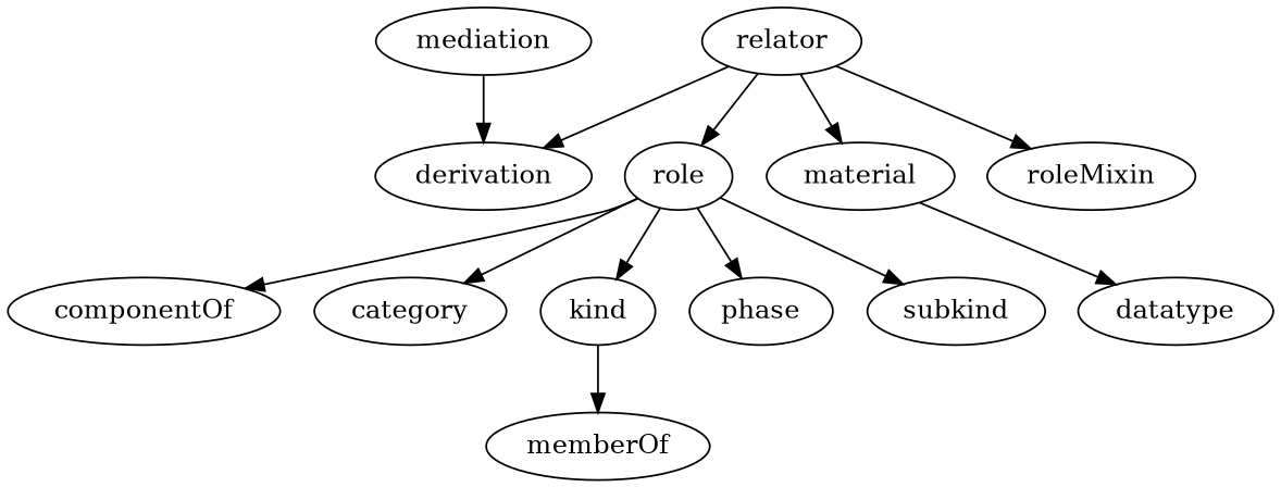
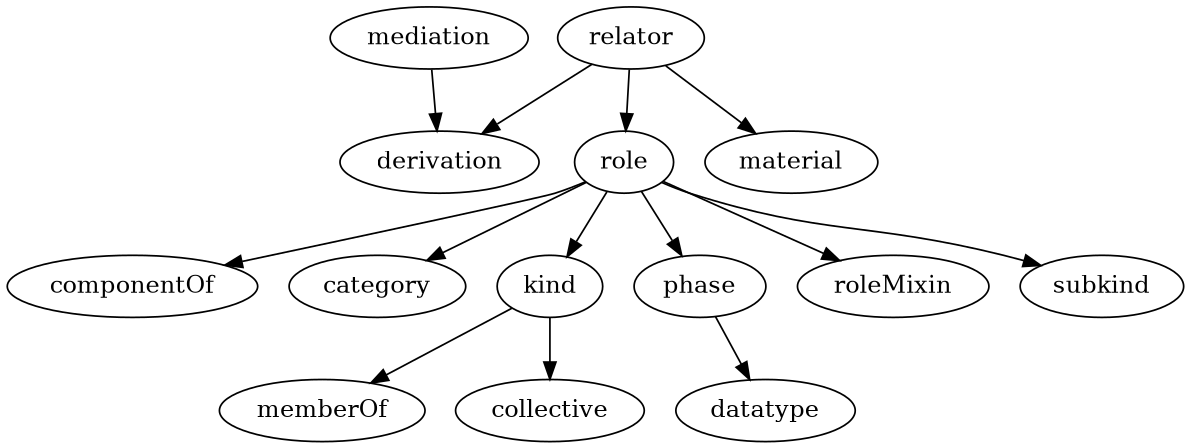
  strict digraph {
    mediation
    derivation
    relator
    role
    material
    componentOf
    category
    kind
    phase
    roleMixin
    subkind
    memberOf
+   collective
    datatype
    mediation -> derivation
    relator -> derivation
    relator -> role
    relator -> material
    role -> componentOf
    role -> category
    role -> kind
    role -> phase
-   relator -> roleMixin
+   role -> roleMixin
    role -> subkind
    kind -> memberOf
-   material -> datatype
+   kind -> collective
+   phase -> datatype
  }
